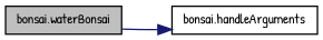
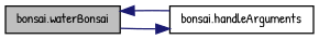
  digraph {
    rankdir=LR
    fontname="Patrick Hand"
    node [color=black fontname="Patrick Hand" fontsize=10 shape=record style=filled]
    edge [color=midnightblue fontname="Patrick Hand" fontsize=10 labelfontname=Helvetica labelfontsize=10 style=solid]
    n1 [fillcolor=grey75 fontcolor=black height=0.2 label="bonsai.waterBonsai" width=0.4]
    n2 [fillcolor=white height=0.2 label="bonsai.handleArguments" width=0.4]
    n1 -> n2
+   n2 -> n1
  }
